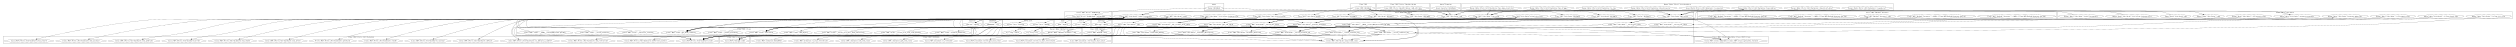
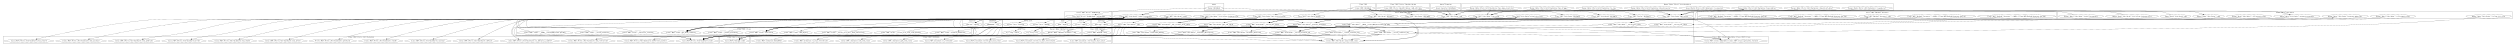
  digraph {
    fontname="Source Code Pro"
    node [fontname="Source Code Pro"]
    edge [fontname="Source Code Pro"]
    "Moose::BEGIN@28"
    "Class::MOP::Mixin::HasMethods::add_method"
    "Try::Tiny::catch"
    "Try::Tiny::try"
    "UNIVERSAL::isa"
    "base::import"
    "Class::MOP::Instance::inline_is_slot_initialized"
    "Class::MOP::Instance::get_slot_value"
    "Class::MOP::Instance::inline_set_slot_value"
    "Class::MOP::Instance::is_slot_initialized"
    "Class::MOP::Instance::is_inlinable"
    "Class::MOP::Instance::inline_get_slot_value"
    "Class::MOP::Instance::BUILDARGS"
    "Class::MOP::Instance::set_slot_value"
    "Exporter::import"
    "Class::MOP::Attribute::BEGIN@16"
    "Class::MOP::Attribute::_inline_has_value"
    "Class::MOP::Attribute::attach_to_class"
    "Class::MOP::Attribute::_inline_instance_get"
    "Class::MOP::Attribute::BEGIN@19"
    "Class::MOP::Attribute::_new"
    "Class::MOP::Attribute::associate_method"
    "Class::MOP::Attribute::has_value"
    "Class::MOP::Attribute::get_value"
    "Class::MOP::Attribute::BEGIN@17"
    "Class::MOP::Attribute::set_initial_value"
    "Class::MOP::Attribute::BEGIN@10"
    "Class::MOP::Attribute::__ANON__[Class/MOP/Attribute.pm:398]"
    "Class::MOP::Attribute::slots"
    "Class::MOP::Attribute::new"
    n31 [label="Class::MOP::Attribute::MOP@3"]
    "Class::MOP::Attribute::associated_class"
    n33 [label="Class::MOP::Scalar::BEGIN@11"]
    "Class::MOP::Attribute::_inline_instance_has"
    "Class::MOP::Attribute::accessor_metaclass"
    "Class::MOP::Attribute::_set_initial_slot_value"
    "Class::MOP::Attribute::install_accessors"
    "Class::MOP::Attribute::_accessor_description"
    "Class::MOP::Attribute::_inline_instance_set"
    "Class::MOP::Attribute::get_raw_value"
    "Class::MOP::Attribute::_process_accessors"
    "Class::MOP::Attribute::initialize_instance_slot"
-   "Class::MOP::Attribute::BEGIN@13"
    "Class::MOP::Attribute::_inline_set_value"
    "Class::MOP::Attribute::_inline_get_value"
    "Class::MOP::Method::wrap"
    "Moose::Meta::Attribute::accessor_metaclass"
    "Moose::Meta::Attribute::initialize_instance_slot"
    "Moose::Meta::Attribute::_inline_init_slot"
-   "Moose::Meta::Attribute::_inline_check_lazy"
    "Moose::Meta::Attribute::_new"
    "Moose::Meta::Attribute::new"
    "Moose::Meta::Attribute::_process_accessors"
    "Moose::Meta::Attribute::_inline_set_value"
    "Moose::Meta::Attribute::install_accessors"
    "Moose::Meta::Attribute::_inline_get_value"
    "Class::MOP::Mixin::HasAttributes::add_attribute"
    "Moose::Meta::Method::Accessor::new"
    "warnings::import"
    "Moose::Exporter::BEGIN@13"
    "Moose::Meta::Mixin::AttributeCore::has_trigger"
    n62 [label="Moose::Meta::Mixin::AttributeCore::should_ref_deref"]
    "Moose::Meta::Mixin::AttributeCore::is_required"
    "Moose::Meta::Mixin::AttributeCore::should_coerce"
    "Moose::Meta::Mixin::AttributeCore::is_lazy"
    "Moose::Meta::Mixin::AttributeCore::has_handles"
    "Moose::Meta::Mixin::AttributeCore::has_type_constraint"
    "Moose::Meta::Mixin::AttributeCore::is_weak_ref"
    "Scalar::Util::blessed"
    "Scalar::Util::weaken"
    "Class::MOP::Method::Accessor::__ANON__[Class/MOP/Method/Accessor.pm:120]"
    "Class::MOP::Method::Accessor::__ANON__[Class/MOP/Method/Accessor.pm:154]"
    "Class::MOP::Method::Accessor::__ANON__[Class/MOP/Method/Accessor.pm:184]"
    "Class::MOP::Method::Accessor::new"
    "Class::MOP::Method::Accessor::__ANON__[Class/MOP/Method/Accessor.pm:209]"
    "strict::import"
    "Class::MOP::Class::_inline_init_attr_from_default"
    "Class::MOP::Class::instance_metaclass"
    "Class::MOP::Class::_inline_init_attr_from_constructor"
    "Class::MOP::Class::_attach_attribute"
    "Class::MOP::Class::_construct_instance"
    "Class::MOP::Class::__ANON__[Class/MOP/Class.pm:892]"
    "Class::MOP::Class::get_meta_instance"
    "Class::MOP::Class::initialize"
    "Class::MOP::Class::_inline_accessors"
    "Class::MOP::Class::new_object"
    "Class::MOP::BEGIN@27"
    "Class::MOP::Class::Immutable::Class::MOP::Class::get_meta_instance"
    "Class::MOP::Package::name"
    "Class::MOP::Mixin::AttributeCore::definition_context"
    "Class::MOP::Mixin::AttributeCore::has_writer"
    n92 [label="Mixin::MOP::Mixin::AttributeCore::predicate"]
    "Class::MOP::Mixin::AttributeCore::reader"
    "Class::MOP::Mixin::AttributeCore::accessor"
    "Class::MOP::Mixin::AttributeCore::default"
    "Class::MOP::Mixin::AttributeCore::has_initializer"
    "Class::MOP::Mixin::AttributeCore::has_clearer"
    "Class::MOP::Mixin::AttributeCore::has_accessor"
    "Class::MOP::Mixin::AttributeCore::has_predicate"
    "Class::MOP::Mixin::AttributeCore::writer"
    "Class::MOP::Mixin::AttributeCore::name"
    "Class::MOP::Mixin::AttributeCore::has_reader"
    "Class::MOP::Mixin::AttributeCore::is_default_a_coderef"
    subgraph cluster_1 {
      label=Moose
      "Moose::BEGIN@28"
    }
    subgraph cluster_2 {
      label="Class::MOP::Mixin::HasMethods"
      "Class::MOP::Mixin::HasMethods::add_method"
    }
    subgraph cluster_3 {
      label="Try::Tiny"
      "Try::Tiny::catch"
      "Try::Tiny::try"
    }
    subgraph cluster_4 {
      label=UNIVERSAL
      "UNIVERSAL::isa"
    }
    subgraph cluster_5 {
      label=base
      "base::import"
    }
    subgraph cluster_6 {
      label="Class::MOP::Instance"
      "Class::MOP::Instance::inline_is_slot_initialized"
      "Class::MOP::Instance::get_slot_value"
      "Class::MOP::Instance::inline_set_slot_value"
      "Class::MOP::Instance::is_slot_initialized"
      "Class::MOP::Instance::is_inlinable"
      "Class::MOP::Instance::inline_get_slot_value"
      "Class::MOP::Instance::BUILDARGS"
      "Class::MOP::Instance::set_slot_value"
    }
    subgraph cluster_7 {
      label=Exporter
      "Exporter::import"
    }
    subgraph cluster_8 {
      label="Class::MOP::Attribute"
      "Class::MOP::Attribute::BEGIN@16"
      "Class::MOP::Attribute::_inline_has_value"
      "Class::MOP::Attribute::attach_to_class"
      "Class::MOP::Attribute::_inline_instance_get"
      "Class::MOP::Attribute::BEGIN@19"
      "Class::MOP::Attribute::_new"
      "Class::MOP::Attribute::associate_method"
      "Class::MOP::Attribute::has_value"
      "Class::MOP::Attribute::get_value"
      "Class::MOP::Attribute::BEGIN@17"
      "Class::MOP::Attribute::set_initial_value"
      "Class::MOP::Attribute::BEGIN@10"
      "Class::MOP::Attribute::__ANON__[Class/MOP/Attribute.pm:398]"
      "Class::MOP::Attribute::slots"
      "Class::MOP::Attribute::new"
      n31
      "Class::MOP::Attribute::associated_class"
      n33
      "Class::MOP::Attribute::_inline_instance_has"
      "Class::MOP::Attribute::accessor_metaclass"
      "Class::MOP::Attribute::_set_initial_slot_value"
      "Class::MOP::Attribute::install_accessors"
      "Class::MOP::Attribute::_accessor_description"
      "Class::MOP::Attribute::_inline_instance_set"
      "Class::MOP::Attribute::get_raw_value"
      "Class::MOP::Attribute::_process_accessors"
      "Class::MOP::Attribute::initialize_instance_slot"
-     "Class::MOP::Attribute::BEGIN@13"
      "Class::MOP::Attribute::_inline_set_value"
      "Class::MOP::Attribute::_inline_get_value"
    }
    subgraph cluster_9 {
      label="Class::MOP::Method"
      "Class::MOP::Method::wrap"
    }
    subgraph cluster_10 {
      label="Moose::Meta::Attribute"
      "Moose::Meta::Attribute::accessor_metaclass"
      "Moose::Meta::Attribute::initialize_instance_slot"
      "Moose::Meta::Attribute::_inline_init_slot"
-     "Moose::Meta::Attribute::_inline_check_lazy"
      "Moose::Meta::Attribute::_new"
      "Moose::Meta::Attribute::new"
      "Moose::Meta::Attribute::_process_accessors"
      "Moose::Meta::Attribute::_inline_set_value"
      "Moose::Meta::Attribute::install_accessors"
      "Moose::Meta::Attribute::_inline_get_value"
    }
    subgraph cluster_11 {
      label="Class::MOP::Mixin::HasAttributes"
      "Class::MOP::Mixin::HasAttributes::add_attribute"
    }
    subgraph cluster_12 {
      label="Moose::Meta::Method::Accessor"
      "Moose::Meta::Method::Accessor::new"
    }
    subgraph cluster_13 {
      label=warnings
      "warnings::import"
    }
    subgraph cluster_14 {
      label="Moose::Exporter"
      "Moose::Exporter::BEGIN@13"
    }
    subgraph cluster_15 {
      label="Moose::Meta::Mixin::AttributeCore"
      "Moose::Meta::Mixin::AttributeCore::has_trigger"
      n62
      "Moose::Meta::Mixin::AttributeCore::is_required"
      "Moose::Meta::Mixin::AttributeCore::should_coerce"
      "Moose::Meta::Mixin::AttributeCore::is_lazy"
      "Moose::Meta::Mixin::AttributeCore::has_handles"
      "Moose::Meta::Mixin::AttributeCore::has_type_constraint"
      "Moose::Meta::Mixin::AttributeCore::is_weak_ref"
    }
    subgraph cluster_16 {
      label="Util::Util"
      "Scalar::Util::blessed"
      "Scalar::Util::weaken"
    }
    subgraph cluster_17 {
      label="Class::MOP::Method::Accessor"
      "Class::MOP::Method::Accessor::__ANON__[Class/MOP/Method/Accessor.pm:120]"
      "Class::MOP::Method::Accessor::__ANON__[Class/MOP/Method/Accessor.pm:154]"
      "Class::MOP::Method::Accessor::__ANON__[Class/MOP/Method/Accessor.pm:184]"
      "Class::MOP::Method::Accessor::new"
      "Class::MOP::Method::Accessor::__ANON__[Class/MOP/Method/Accessor.pm:209]"
    }
    subgraph cluster_18 {
      label="strict"
      "strict::import"
    }
    subgraph cluster_19 {
      label="Class::MOP::Class"
      "Class::MOP::Class::_inline_init_attr_from_default"
      "Class::MOP::Class::instance_metaclass"
      "Class::MOP::Class::_inline_init_attr_from_constructor"
      "Class::MOP::Class::_attach_attribute"
      "Class::MOP::Class::_construct_instance"
      "Class::MOP::Class::__ANON__[Class/MOP/Class.pm:892]"
      "Class::MOP::Class::get_meta_instance"
      "Class::MOP::Class::initialize"
      "Class::MOP::Class::_inline_accessors"
      "Class::MOP::Class::new_object"
    }
    subgraph cluster_20 {
      label="Class::MOP"
      "Class::MOP::BEGIN@27"
    }
    subgraph cluster_21 {
      label="Class::MOP::Class::Immutable::Class::MOP::Class"
      "Class::MOP::Class::Immutable::Class::MOP::Class::get_meta_instance"
    }
    subgraph cluster_22 {
      label="Class::MOP::Package"
      "Class::MOP::Package::name"
    }
    subgraph cluster_23 {
      label="Class::MOP::Mixin::AttributeCore"
      "Class::MOP::Mixin::AttributeCore::definition_context"
      "Class::MOP::Mixin::AttributeCore::has_writer"
      n92
      "Class::MOP::Mixin::AttributeCore::reader"
      "Class::MOP::Mixin::AttributeCore::accessor"
      "Class::MOP::Mixin::AttributeCore::default"
      "Class::MOP::Mixin::AttributeCore::has_initializer"
      "Class::MOP::Mixin::AttributeCore::has_clearer"
      "Class::MOP::Mixin::AttributeCore::has_accessor"
      "Class::MOP::Mixin::AttributeCore::has_predicate"
      "Class::MOP::Mixin::AttributeCore::writer"
      "Class::MOP::Mixin::AttributeCore::name"
      "Class::MOP::Mixin::AttributeCore::has_reader"
      "Class::MOP::Mixin::AttributeCore::is_default_a_coderef"
    }
    "Moose::BEGIN@28" -> "Class::MOP::Mixin::HasMethods::add_method"
    "Moose::BEGIN@28" -> "Class::MOP::Attribute::new"
    "Try::Tiny::try" -> "Class::MOP::Attribute::__ANON__[Class/MOP/Attribute.pm:398]"
    "Class::MOP::Instance::BUILDARGS" -> "Class::MOP::Attribute::slots"
    "Class::MOP::Attribute::BEGIN@16" -> "Exporter::import"
    "Class::MOP::Attribute::_inline_has_value" -> "Class::MOP::Attribute::_inline_instance_has"
    "Class::MOP::Attribute::attach_to_class" -> "UNIVERSAL::isa"
    "Class::MOP::Attribute::attach_to_class" -> "Scalar::Util::blessed"
    "Class::MOP::Attribute::attach_to_class" -> "Scalar::Util::weaken"
    "Class::MOP::Attribute::_inline_instance_get" -> "Class::MOP::Instance::inline_get_slot_value"
    "Class::MOP::Attribute::_inline_instance_get" -> "Class::MOP::Attribute::associated_class"
    "Class::MOP::Attribute::_inline_instance_get" -> "Class::MOP::Class::get_meta_instance"
    "Class::MOP::Attribute::_inline_instance_get" -> "Class::MOP::Mixin::AttributeCore::name"
    "Class::MOP::Attribute::BEGIN@19" -> "base::import"
    "Class::MOP::Attribute::_new" -> "Class::MOP::Class::initialize"
    "Class::MOP::Attribute::_new" -> "Class::MOP::Class::new_object"
    "Class::MOP::Attribute::has_value" -> "Class::MOP::Instance::is_slot_initialized"
    "Class::MOP::Attribute::has_value" -> "Class::MOP::Class::get_meta_instance"
    "Class::MOP::Attribute::has_value" -> "Class::MOP::Class::initialize"
    "Class::MOP::Attribute::has_value" -> "Class::MOP::Class::Immutable::Class::MOP::Class::get_meta_instance"
    "Class::MOP::Attribute::has_value" -> "Class::MOP::Mixin::AttributeCore::name"
    "Class::MOP::Attribute::get_value" -> "Class::MOP::Attribute::get_raw_value"
    "Class::MOP::Attribute::BEGIN@17" -> "Exporter::import"
    "Class::MOP::Attribute::set_initial_value" -> "Class::MOP::Attribute::_set_initial_slot_value"
    "Class::MOP::Attribute::set_initial_value" -> "Class::MOP::Class::get_meta_instance"
    "Class::MOP::Attribute::set_initial_value" -> "Class::MOP::Class::initialize"
    "Class::MOP::Attribute::BEGIN@10" -> "strict::import"
    "Class::MOP::Attribute::__ANON__[Class/MOP/Attribute.pm:398]" -> "Class::MOP::Attribute::associated_class"
    "Class::MOP::Attribute::__ANON__[Class/MOP/Attribute.pm:398]" -> "Class::MOP::Attribute::accessor_metaclass"
    "Class::MOP::Attribute::__ANON__[Class/MOP/Attribute.pm:398]" -> "Class::MOP::Attribute::_accessor_description"
    "Class::MOP::Attribute::__ANON__[Class/MOP/Attribute.pm:398]" -> "Moose::Meta::Attribute::accessor_metaclass"
    "Class::MOP::Attribute::__ANON__[Class/MOP/Attribute.pm:398]" -> "Moose::Meta::Method::Accessor::new"
    "Class::MOP::Attribute::__ANON__[Class/MOP/Attribute.pm:398]" -> "Class::MOP::Method::Accessor::new"
    "Class::MOP::Attribute::__ANON__[Class/MOP/Attribute.pm:398]" -> "Class::MOP::Package::name"
    "Class::MOP::Attribute::slots" -> "Class::MOP::Mixin::AttributeCore::name"
    "Class::MOP::Attribute::new" -> "Class::MOP::Attribute::_new"
    "Class::MOP::Attribute::new" -> "Moose::Meta::Attribute::_new"
    "Class::MOP::Attribute::new" -> "Class::MOP::Mixin::AttributeCore::is_default_a_coderef"
    n33 -> "warnings::import"
    "Class::MOP::Attribute::_inline_instance_has" -> "Class::MOP::Instance::inline_is_slot_initialized"
    "Class::MOP::Attribute::_inline_instance_has" -> "Class::MOP::Attribute::associated_class"
    "Class::MOP::Attribute::_inline_instance_has" -> "Class::MOP::Class::get_meta_instance"
    "Class::MOP::Attribute::_inline_instance_has" -> "Class::MOP::Mixin::AttributeCore::name"
    "Class::MOP::Attribute::_set_initial_slot_value" -> "Class::MOP::Instance::set_slot_value"
    "Class::MOP::Attribute::_set_initial_slot_value" -> "Class::MOP::Mixin::AttributeCore::has_initializer"
    "Class::MOP::Attribute::_set_initial_slot_value" -> "Class::MOP::Mixin::AttributeCore::name"
    "Class::MOP::Attribute::install_accessors" -> "Class::MOP::Attribute::associated_class"
    "Class::MOP::Attribute::install_accessors" -> "Class::MOP::Attribute::_process_accessors"
    "Class::MOP::Attribute::install_accessors" -> "Moose::Meta::Attribute::_process_accessors"
    "Class::MOP::Attribute::install_accessors" -> "Class::MOP::Mixin::AttributeCore::has_writer"
    "Class::MOP::Attribute::install_accessors" -> n92
    "Class::MOP::Attribute::install_accessors" -> "Class::MOP::Mixin::AttributeCore::reader"
    "Class::MOP::Attribute::install_accessors" -> "Class::MOP::Mixin::AttributeCore::accessor"
    "Class::MOP::Attribute::install_accessors" -> "Class::MOP::Mixin::AttributeCore::has_clearer"
    "Class::MOP::Attribute::install_accessors" -> "Class::MOP::Mixin::AttributeCore::has_accessor"
    "Class::MOP::Attribute::install_accessors" -> "Class::MOP::Mixin::AttributeCore::has_predicate"
    "Class::MOP::Attribute::install_accessors" -> "Class::MOP::Mixin::AttributeCore::writer"
    "Class::MOP::Attribute::install_accessors" -> "Class::MOP::Mixin::AttributeCore::has_reader"
    "Class::MOP::Attribute::_accessor_description" -> "Class::MOP::Attribute::associated_class"
    "Class::MOP::Attribute::_accessor_description" -> "Class::MOP::Package::name"
    "Class::MOP::Attribute::_accessor_description" -> "Class::MOP::Mixin::AttributeCore::name"
    "Class::MOP::Attribute::_inline_instance_set" -> "Class::MOP::Instance::inline_set_slot_value"
    "Class::MOP::Attribute::_inline_instance_set" -> "Class::MOP::Attribute::associated_class"
    "Class::MOP::Attribute::_inline_instance_set" -> "Class::MOP::Class::get_meta_instance"
    "Class::MOP::Attribute::_inline_instance_set" -> "Class::MOP::Class::Immutable::Class::MOP::Class::get_meta_instance"
    "Class::MOP::Attribute::_inline_instance_set" -> "Class::MOP::Mixin::AttributeCore::name"
    "Class::MOP::Attribute::get_raw_value" -> "Class::MOP::Instance::get_slot_value"
    "Class::MOP::Attribute::get_raw_value" -> "Class::MOP::Class::get_meta_instance"
    "Class::MOP::Attribute::get_raw_value" -> "Class::MOP::Class::initialize"
    "Class::MOP::Attribute::get_raw_value" -> "Class::MOP::Class::Immutable::Class::MOP::Class::get_meta_instance"
    "Class::MOP::Attribute::get_raw_value" -> "Class::MOP::Mixin::AttributeCore::name"
    "Class::MOP::Attribute::_process_accessors" -> "Try::Tiny::catch"
    "Class::MOP::Attribute::_process_accessors" -> "Try::Tiny::try"
    "Class::MOP::Attribute::_process_accessors" -> "Class::MOP::Instance::is_inlinable"
    "Class::MOP::Attribute::_process_accessors" -> "Class::MOP::Attribute::associate_method"
    "Class::MOP::Attribute::_process_accessors" -> "Class::MOP::Attribute::associated_class"
    "Class::MOP::Attribute::_process_accessors" -> "Class::MOP::Attribute::_accessor_description"
    "Class::MOP::Attribute::_process_accessors" -> "Class::MOP::Method::wrap"
    "Class::MOP::Attribute::_process_accessors" -> "Moose::Meta::Mixin::AttributeCore::has_handles"
    "Class::MOP::Attribute::_process_accessors" -> "Class::MOP::Class::instance_metaclass"
    "Class::MOP::Attribute::_process_accessors" -> "Class::MOP::Package::name"
    "Class::MOP::Attribute::_process_accessors" -> "Class::MOP::Mixin::AttributeCore::definition_context"
    "Class::MOP::Attribute::initialize_instance_slot" -> "Class::MOP::Attribute::_set_initial_slot_value"
    "Class::MOP::Attribute::initialize_instance_slot" -> "Class::MOP::Mixin::AttributeCore::default"
    "Class::MOP::Attribute::_inline_set_value" -> "Class::MOP::Attribute::_inline_instance_set"
    "Class::MOP::Attribute::_inline_get_value" -> "Class::MOP::Attribute::_inline_instance_get"
    "Moose::Meta::Attribute::initialize_instance_slot" -> "Class::MOP::Attribute::set_initial_value"
    "Moose::Meta::Attribute::_inline_init_slot" -> "Class::MOP::Attribute::_inline_instance_set"
-   "Moose::Meta::Attribute::_inline_check_lazy" -> "Class::MOP::Attribute::_inline_instance_has"
    "Moose::Meta::Attribute::new" -> "Class::MOP::Attribute::new"
    "Moose::Meta::Attribute::_process_accessors" -> "Class::MOP::Attribute::_process_accessors"
    "Moose::Meta::Attribute::_inline_set_value" -> "Class::MOP::Attribute::_inline_set_value"
    "Moose::Meta::Attribute::install_accessors" -> "Class::MOP::Attribute::install_accessors"
    "Moose::Meta::Attribute::_inline_get_value" -> "Class::MOP::Attribute::_inline_instance_get"
    "Class::MOP::Mixin::HasAttributes::add_attribute" -> "Class::MOP::Attribute::new"
    "Moose::Exporter::BEGIN@13" -> "Class::MOP::Attribute::new"
    "Moose::Meta::Mixin::AttributeCore::has_trigger" -> "Class::MOP::Attribute::has_value"
    n62 -> "Class::MOP::Attribute::get_value"
    "Moose::Meta::Mixin::AttributeCore::is_required" -> "Class::MOP::Attribute::get_value"
    "Moose::Meta::Mixin::AttributeCore::should_coerce" -> "Class::MOP::Attribute::get_value"
    "Moose::Meta::Mixin::AttributeCore::is_lazy" -> "Class::MOP::Attribute::get_value"
    "Moose::Meta::Mixin::AttributeCore::has_handles" -> "Class::MOP::Attribute::has_value"
    "Moose::Meta::Mixin::AttributeCore::has_type_constraint" -> "Class::MOP::Attribute::has_value"
    "Moose::Meta::Mixin::AttributeCore::is_weak_ref" -> "Class::MOP::Attribute::get_value"
    "Class::MOP::Method::Accessor::__ANON__[Class/MOP/Method/Accessor.pm:120]" -> "Class::MOP::Attribute::_inline_set_value"
    "Class::MOP::Method::Accessor::__ANON__[Class/MOP/Method/Accessor.pm:120]" -> "Class::MOP::Attribute::_inline_get_value"
    "Class::MOP::Method::Accessor::__ANON__[Class/MOP/Method/Accessor.pm:154]" -> "Class::MOP::Attribute::_inline_get_value"
    "Class::MOP::Method::Accessor::__ANON__[Class/MOP/Method/Accessor.pm:184]" -> "Class::MOP::Attribute::_inline_set_value"
    "Class::MOP::Method::Accessor::__ANON__[Class/MOP/Method/Accessor.pm:209]" -> "Class::MOP::Attribute::_inline_has_value"
    "Class::MOP::Class::_inline_init_attr_from_default" -> "Class::MOP::Attribute::_inline_set_value"
    "Class::MOP::Class::_inline_init_attr_from_constructor" -> "Class::MOP::Attribute::_inline_set_value"
    "Class::MOP::Class::_attach_attribute" -> "Class::MOP::Attribute::attach_to_class"
    "Class::MOP::Class::_construct_instance" -> "Class::MOP::Attribute::initialize_instance_slot"
    "Class::MOP::Class::__ANON__[Class/MOP/Class.pm:892]" -> "Class::MOP::Attribute::install_accessors"
    "Class::MOP::Class::_inline_accessors" -> "Class::MOP::Attribute::install_accessors"
    "Class::MOP::BEGIN@27" -> "Class::MOP::Attribute::BEGIN@16"
    "Class::MOP::BEGIN@27" -> "Class::MOP::Attribute::BEGIN@19"
    "Class::MOP::BEGIN@27" -> "Class::MOP::Attribute::BEGIN@17"
    "Class::MOP::BEGIN@27" -> "Class::MOP::Attribute::BEGIN@10"
    "Class::MOP::BEGIN@27" -> n31
    "Class::MOP::BEGIN@27" -> n33
-   "Class::MOP::BEGIN@27" -> "Class::MOP::Attribute::BEGIN@13"
  }
